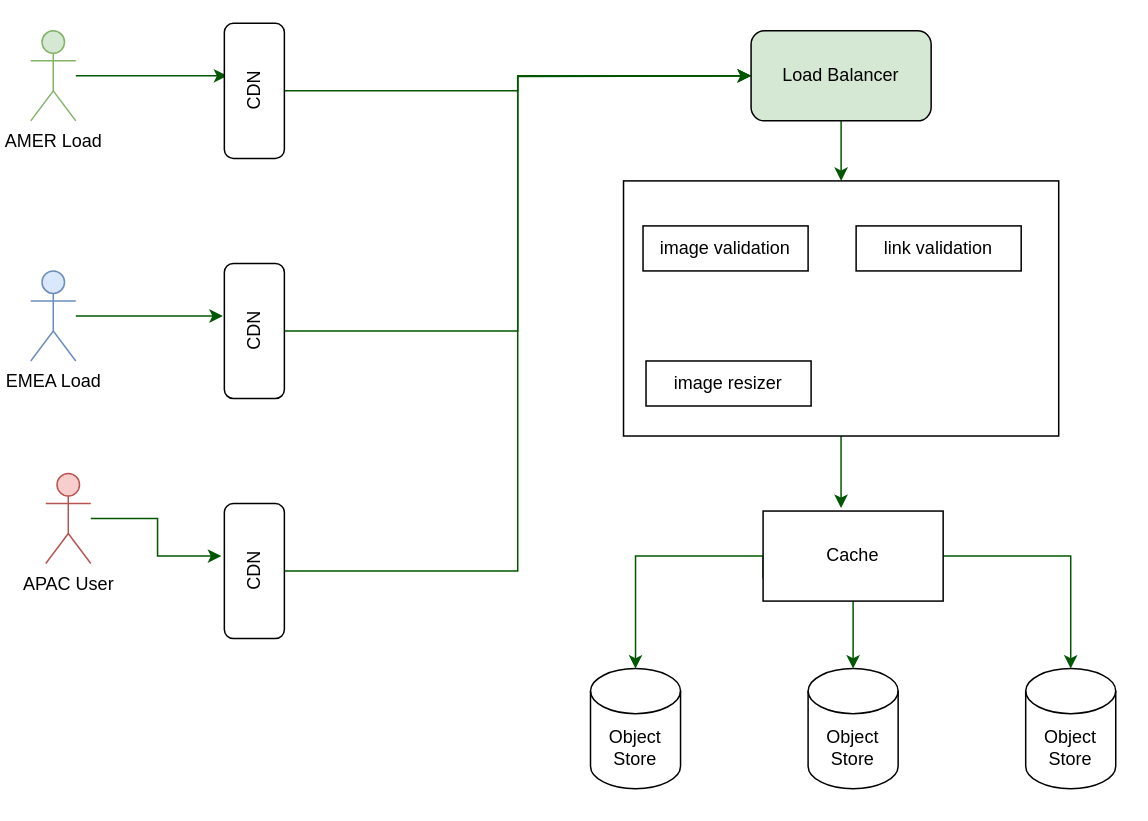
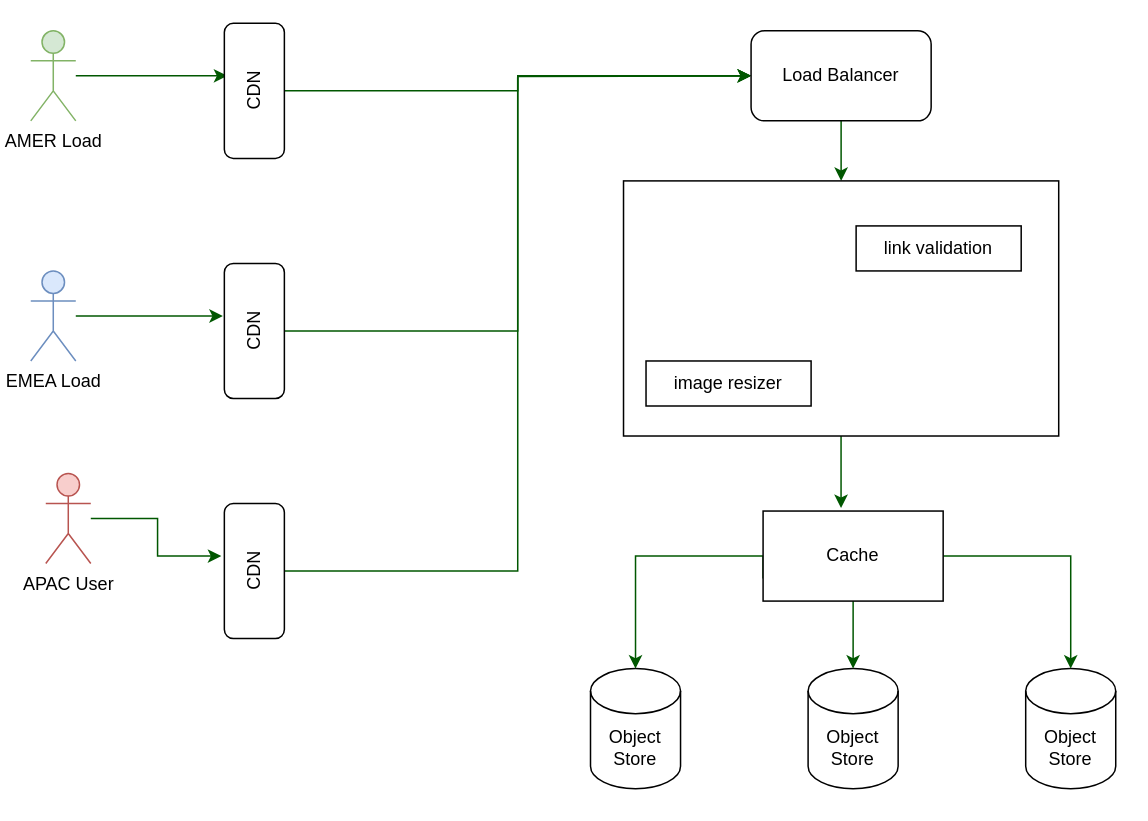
  <mxCell id="0" />
  <mxCell id="1" parent="0" />
  <mxCell id="2" style="edgeStyle=orthogonalEdgeStyle;rounded=0;orthogonalLoop=1;jettySize=auto;html=1;entryX=0.611;entryY=0.05;entryDx=0;entryDy=0;entryPerimeter=0;fillColor=#008a00;strokeColor=#005700;" edge="1" parent="1" source="3" target="11"><mxGeometry relative="1" as="geometry" /></mxCell>
  <mxCell id="3" value="AMER Load" style="shape=umlActor;verticalLabelPosition=bottom;verticalAlign=top;html=1;outlineConnect=0;fillColor=#d5e8d4;strokeColor=#82b366;" vertex="1" parent="1"><mxGeometry x="20" y="20" width="30" height="60" as="geometry" /></mxCell>
  <mxCell id="4" style="edgeStyle=orthogonalEdgeStyle;rounded=0;orthogonalLoop=1;jettySize=auto;html=1;entryX=0.611;entryY=-0.025;entryDx=0;entryDy=0;entryPerimeter=0;fillColor=#008a00;strokeColor=#005700;" edge="1" parent="1" source="5" target="9"><mxGeometry relative="1" as="geometry" /></mxCell>
  <mxCell id="5" value="EMEA Load" style="shape=umlActor;verticalLabelPosition=bottom;verticalAlign=top;html=1;outlineConnect=0;fillColor=#dae8fc;strokeColor=#6c8ebf;" vertex="1" parent="1"><mxGeometry x="20" y="180" width="30" height="60" as="geometry" /></mxCell>
  <mxCell id="6" style="edgeStyle=orthogonalEdgeStyle;rounded=0;orthogonalLoop=1;jettySize=auto;html=1;entryX=0.611;entryY=-0.05;entryDx=0;entryDy=0;entryPerimeter=0;fillColor=#008a00;strokeColor=#005700;" edge="1" parent="1" source="7" target="13"><mxGeometry relative="1" as="geometry" /></mxCell>
  <mxCell id="7" value="APAC User" style="shape=umlActor;verticalLabelPosition=bottom;verticalAlign=top;html=1;outlineConnect=0;fillColor=#f8cecc;strokeColor=#b85450;" vertex="1" parent="1"><mxGeometry x="30" y="315" width="30" height="60" as="geometry" /></mxCell>
  <mxCell id="8" style="edgeStyle=orthogonalEdgeStyle;rounded=0;orthogonalLoop=1;jettySize=auto;html=1;entryX=0;entryY=0.5;entryDx=0;entryDy=0;fillColor=#008a00;strokeColor=#005700;" edge="1" parent="1" source="9" target="15"><mxGeometry relative="1" as="geometry" /></mxCell>
  <mxCell id="9" value="CDN" style="rounded=1;whiteSpace=wrap;html=1;rotation=-90;" vertex="1" parent="1"><mxGeometry x="124" y="200" width="90" height="40" as="geometry" /></mxCell>
  <mxCell id="10" style="edgeStyle=orthogonalEdgeStyle;rounded=0;orthogonalLoop=1;jettySize=auto;html=1;fillColor=#008a00;strokeColor=#005700;" edge="1" parent="1" source="11"><mxGeometry relative="1" as="geometry"><mxPoint x="500" y="50" as="targetPoint" /></mxGeometry></mxCell>
  <mxCell id="11" value="CDN" style="rounded=1;whiteSpace=wrap;html=1;rotation=-90;" vertex="1" parent="1"><mxGeometry x="124" y="40" width="90" height="40" as="geometry" /></mxCell>
  <mxCell id="12" style="edgeStyle=orthogonalEdgeStyle;rounded=0;orthogonalLoop=1;jettySize=auto;html=1;entryX=0;entryY=0.5;entryDx=0;entryDy=0;fillColor=#008a00;strokeColor=#005700;" edge="1" parent="1" source="13" target="15"><mxGeometry relative="1" as="geometry" /></mxCell>
  <mxCell id="13" value="CDN" style="rounded=1;whiteSpace=wrap;html=1;rotation=-90;" vertex="1" parent="1"><mxGeometry x="124" y="360" width="90" height="40" as="geometry" /></mxCell>
  <mxCell id="14" style="edgeStyle=orthogonalEdgeStyle;rounded=0;orthogonalLoop=1;jettySize=auto;html=1;fillColor=#008a00;strokeColor=#005700;" edge="1" parent="1" source="15" target="17"><mxGeometry relative="1" as="geometry" /></mxCell>
- <mxCell id="15" value="Load Balancer" style="rounded=1;whiteSpace=wrap;html=1;fillColor=#d5e8d4;" vertex="1" parent="1"><mxGeometry x="500" y="20" width="120" height="60" as="geometry" /></mxCell>
+ <mxCell id="15" value="Load Balancer" style="rounded=1;whiteSpace=wrap;html=1;" vertex="1" parent="1"><mxGeometry x="500" y="20" width="120" height="60" as="geometry" /></mxCell>
  <mxCell id="16" style="edgeStyle=orthogonalEdgeStyle;rounded=0;orthogonalLoop=1;jettySize=auto;html=1;entryX=0.433;entryY=-0.033;entryDx=0;entryDy=0;entryPerimeter=0;fillColor=#008a00;strokeColor=#005700;" edge="1" parent="1" source="17" target="27"><mxGeometry relative="1" as="geometry" /></mxCell>
  <mxCell id="17" value="" style="rounded=0;whiteSpace=wrap;html=1;" vertex="1" parent="1"><mxGeometry x="415" y="120" width="290" height="170" as="geometry" /></mxCell>
  <mxCell id="18" value="Object Store" style="shape=cylinder3;whiteSpace=wrap;html=1;boundedLbl=1;backgroundOutline=1;size=15;" vertex="1" parent="1"><mxGeometry x="393" y="445" width="60" height="80" as="geometry" /></mxCell>
  <mxCell id="19" value="Object Store" style="shape=cylinder3;whiteSpace=wrap;html=1;boundedLbl=1;backgroundOutline=1;size=15;" vertex="1" parent="1"><mxGeometry x="538" y="445" width="60" height="80" as="geometry" /></mxCell>
  <mxCell id="20" value="Object Store&lt;br&gt;" style="shape=cylinder3;whiteSpace=wrap;html=1;boundedLbl=1;backgroundOutline=1;size=15;" vertex="1" parent="1"><mxGeometry x="683" y="445" width="60" height="80" as="geometry" /></mxCell>
  <mxCell id="21" value="link validation" style="rounded=0;whiteSpace=wrap;html=1;" vertex="1" parent="1"><mxGeometry x="570" y="150" width="110" height="30" as="geometry" /></mxCell>
- <mxCell id="22" value="image validation" style="rounded=0;whiteSpace=wrap;html=1;" vertex="1" parent="1"><mxGeometry x="428" y="150" width="110" height="30" as="geometry" /></mxCell>
  <mxCell id="23" value="image resizer" style="rounded=0;whiteSpace=wrap;html=1;" vertex="1" parent="1"><mxGeometry x="430" y="240" width="110" height="30" as="geometry" /></mxCell>
  <mxCell id="24" style="edgeStyle=orthogonalEdgeStyle;rounded=0;orthogonalLoop=1;jettySize=auto;html=1;entryX=0.5;entryY=0;entryDx=0;entryDy=0;entryPerimeter=0;fillColor=#008a00;strokeColor=#005700;" edge="1" parent="1" source="27" target="19"><mxGeometry relative="1" as="geometry" /></mxCell>
  <mxCell id="25" style="edgeStyle=orthogonalEdgeStyle;rounded=0;orthogonalLoop=1;jettySize=auto;html=1;exitX=0;exitY=0.75;exitDx=0;exitDy=0;entryX=0.5;entryY=0;entryDx=0;entryDy=0;entryPerimeter=0;fillColor=#008a00;strokeColor=#005700;" edge="1" parent="1" source="27" target="18"><mxGeometry relative="1" as="geometry"><Array as="points"><mxPoint x="508" y="370" /><mxPoint x="423" y="370" /></Array></mxGeometry></mxCell>
  <mxCell id="26" style="edgeStyle=orthogonalEdgeStyle;rounded=0;orthogonalLoop=1;jettySize=auto;html=1;entryX=0.5;entryY=0;entryDx=0;entryDy=0;entryPerimeter=0;fillColor=#008a00;strokeColor=#005700;" edge="1" parent="1" source="27" target="20"><mxGeometry relative="1" as="geometry" /></mxCell>
  <mxCell id="27" value="Cache" style="whiteSpace=wrap;html=1;rounded=0;" vertex="1" parent="1"><mxGeometry x="508" y="340" width="120" height="60" as="geometry" /></mxCell>
